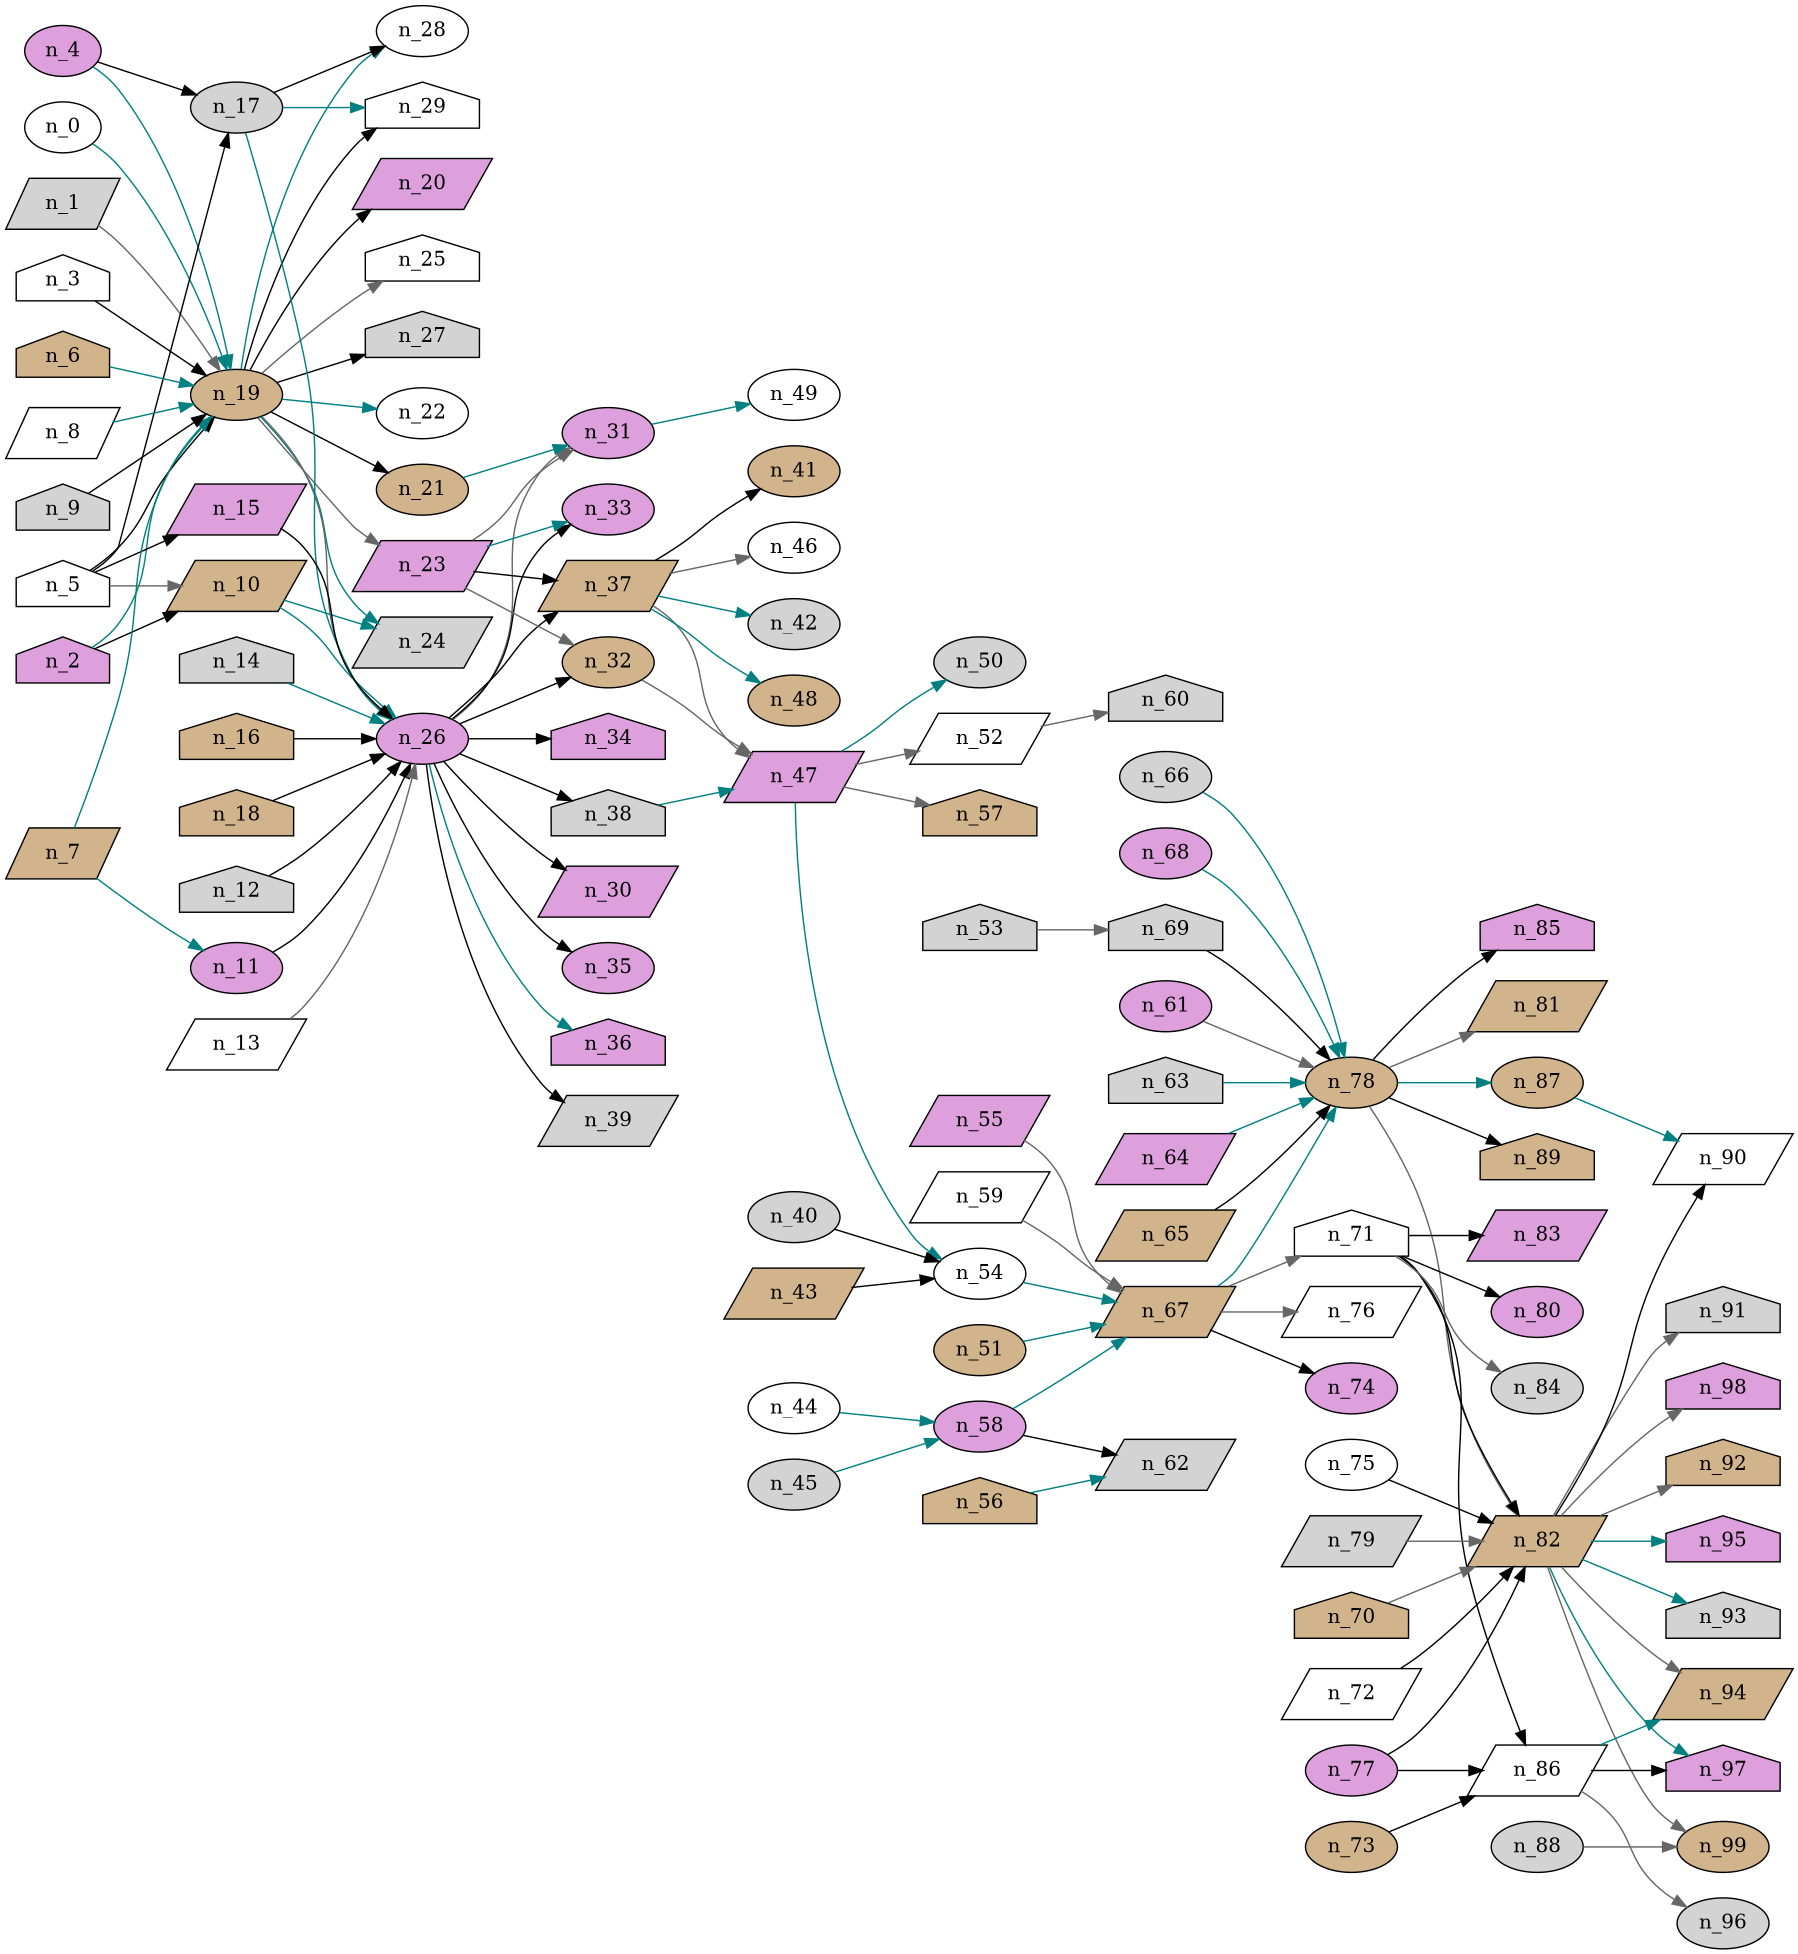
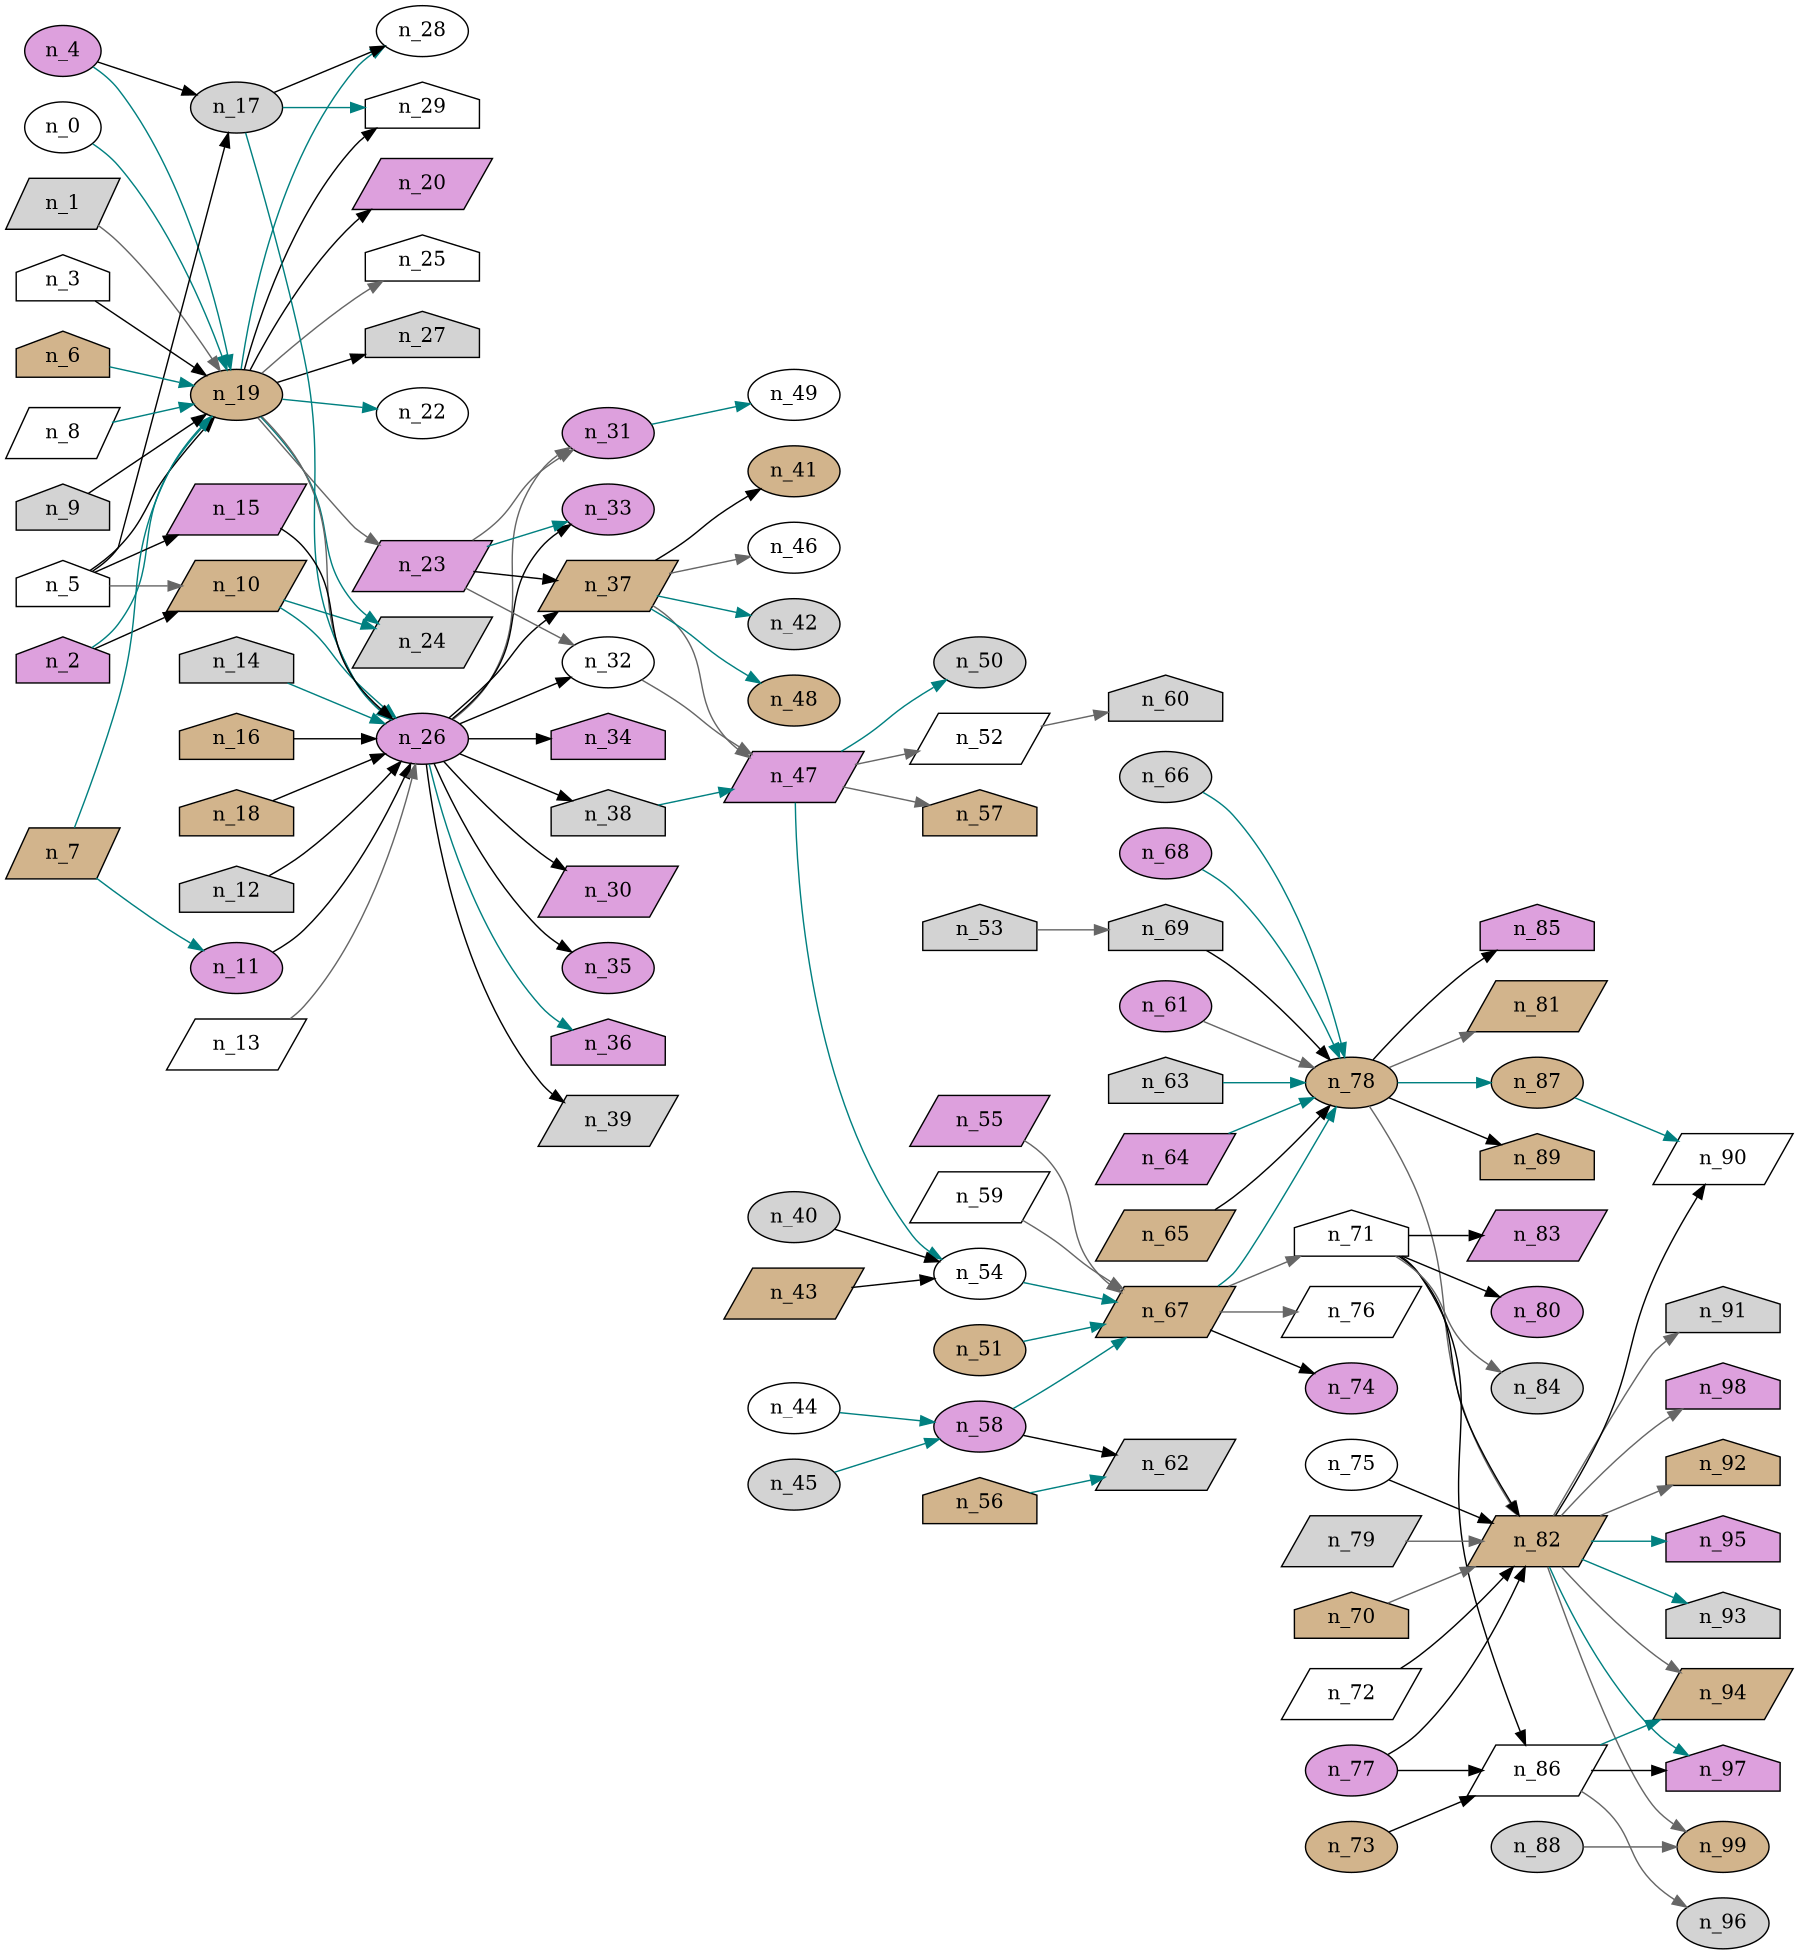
  digraph {
    rankdir=LR
    node [fillcolor=tan shape=ellipse style=filled]
    edge [color=black]
    n_0 [fillcolor=white]
    n_19
    n_24 [fillcolor=lightgrey shape=parallelogram]
    n_26 [fillcolor=plum]
    n_28 [fillcolor=white]
    n_29 [fillcolor=white shape=house]
    n_20 [fillcolor=plum shape=parallelogram]
    n_25 [fillcolor=white shape=house]
    n_27 [fillcolor=lightgrey shape=house]
    n_22 [fillcolor=white]
-   n_21
    n_23 [fillcolor=plum shape=parallelogram]
    n_31 [fillcolor=plum]
-   n_32
+   n_32 [fillcolor=white]
    n_33 [fillcolor=plum]
    n_37 [shape=parallelogram]
    n_30 [fillcolor=plum shape=parallelogram]
    n_35 [fillcolor=plum]
    n_36 [fillcolor=plum shape=house]
    n_39 [fillcolor=lightgrey shape=parallelogram]
    n_34 [fillcolor=plum shape=house]
    n_38 [fillcolor=lightgrey shape=house]
    n_1 [fillcolor=lightgrey shape=parallelogram]
    n_2 [fillcolor=plum shape=house]
    n_10 [shape=parallelogram]
    n_3 [fillcolor=white shape=house]
    n_4 [fillcolor=plum]
    n_17 [fillcolor=lightgrey]
    n_5 [fillcolor=white shape=house]
    n_15 [fillcolor=plum shape=parallelogram]
    n_6 [shape=house]
    n_7 [shape=parallelogram]
    n_11 [fillcolor=plum]
    n_8 [fillcolor=white shape=parallelogram]
    n_9 [fillcolor=lightgrey shape=house]
    n_49 [fillcolor=white]
    n_47 [fillcolor=plum shape=parallelogram]
    n_42 [fillcolor=lightgrey]
    n_48
    n_41
    n_46 [fillcolor=white]
    n_12 [fillcolor=lightgrey shape=house]
    n_13 [fillcolor=white shape=parallelogram]
    n_14 [fillcolor=lightgrey shape=house]
    n_16 [shape=house]
    n_18 [shape=house]
    n_54 [fillcolor=white]
    n_50 [fillcolor=lightgrey]
    n_52 [fillcolor=white shape=parallelogram]
    n_57 [shape=house]
    n_67 [shape=parallelogram]
    n_60 [fillcolor=lightgrey shape=house]
    n_40 [fillcolor=lightgrey]
    n_78
    n_71 [fillcolor=white shape=house]
    n_76 [fillcolor=white shape=parallelogram]
    n_74 [fillcolor=plum]
    n_43 [shape=parallelogram]
    n_44 [fillcolor=white]
    n_58 [fillcolor=plum]
    n_62 [fillcolor=lightgrey shape=parallelogram]
    n_45 [fillcolor=lightgrey]
    n_51
    n_82 [shape=parallelogram]
    n_87
    n_89 [shape=house]
    n_85 [fillcolor=plum shape=house]
    n_81 [shape=parallelogram]
    n_86 [fillcolor=white shape=parallelogram]
    n_83 [fillcolor=plum shape=parallelogram]
    n_80 [fillcolor=plum]
    n_84 [fillcolor=lightgrey]
    n_53 [fillcolor=lightgrey shape=house]
    n_69 [fillcolor=lightgrey shape=house]
    n_55 [fillcolor=plum shape=parallelogram]
    n_56 [shape=house]
    n_59 [fillcolor=white shape=parallelogram]
    n_61 [fillcolor=plum]
    n_94 [shape=parallelogram]
    n_97 [fillcolor=plum shape=house]
    n_91 [fillcolor=lightgrey shape=house]
    n_98 [fillcolor=plum shape=house]
    n_99
    n_92 [shape=house]
    n_95 [fillcolor=plum shape=house]
    n_93 [fillcolor=lightgrey shape=house]
    n_90 [fillcolor=white shape=parallelogram]
    n_63 [fillcolor=lightgrey shape=house]
    n_64 [fillcolor=plum shape=parallelogram]
    n_65 [shape=parallelogram]
    n_66 [fillcolor=lightgrey]
    n_96 [fillcolor=lightgrey]
    n_68 [fillcolor=plum]
    n_70 [shape=house]
    n_72 [fillcolor=white shape=parallelogram]
    n_73
    n_75 [fillcolor=white]
    n_77 [fillcolor=plum]
    n_79 [fillcolor=lightgrey shape=parallelogram]
    n_88 [fillcolor=lightgrey]
    n_0 -> n_19 [color=teal]
    n_19 -> n_24 [color=teal]
    n_19 -> n_26 [color=gray40]
    n_19 -> n_28 [color=teal]
    n_19 -> n_29
    n_19 -> n_20
    n_19 -> n_25 [color=gray40]
    n_19 -> n_27
    n_19 -> n_22 [color=teal]
-   n_19 -> n_21
    n_19 -> n_23 [color=gray40]
    n_26 -> n_31 [color=gray40]
    n_26 -> n_32
    n_26 -> n_33
    n_26 -> n_37
    n_26 -> n_30
    n_26 -> n_35
    n_26 -> n_36 [color=teal]
    n_26 -> n_39
    n_26 -> n_34
    n_26 -> n_38
-   n_21 -> n_31 [color=teal]
    n_23 -> n_31 [color=gray40]
    n_23 -> n_32 [color=gray40]
    n_23 -> n_33 [color=teal]
    n_23 -> n_37
    n_31 -> n_49 [color=teal]
    n_32 -> n_47 [color=gray40]
    n_37 -> n_47 [color=gray40]
    n_37 -> n_42 [color=teal]
    n_37 -> n_48 [color=teal]
    n_37 -> n_41
    n_37 -> n_46 [color=gray40]
    n_38 -> n_47 [color=teal]
    n_1 -> n_19 [color=gray40]
    n_2 -> n_19 [color=teal]
    n_2 -> n_10
    n_10 -> n_24 [color=teal]
    n_10 -> n_26 [color=teal]
    n_3 -> n_19
    n_4 -> n_19 [color=teal]
    n_4 -> n_17
    n_17 -> n_26 [color=teal]
    n_17 -> n_28
    n_17 -> n_29 [color=teal]
    n_5 -> n_19
    n_5 -> n_10 [color=gray40]
    n_5 -> n_17
    n_5 -> n_15
    n_15 -> n_26
    n_6 -> n_19 [color=teal]
    n_7 -> n_19 [color=teal]
    n_7 -> n_11 [color=teal]
    n_11 -> n_26
    n_8 -> n_19 [color=teal]
    n_9 -> n_19
    n_47 -> n_54 [color=teal]
    n_47 -> n_50 [color=teal]
    n_47 -> n_52 [color=gray40]
    n_47 -> n_57 [color=gray40]
    n_12 -> n_26
    n_13 -> n_26 [color=gray40]
    n_14 -> n_26 [color=teal]
    n_16 -> n_26
    n_18 -> n_26
    n_54 -> n_67 [color=teal]
    n_52 -> n_60 [color=gray40]
    n_67 -> n_78 [color=teal]
    n_67 -> n_71 [color=gray40]
    n_67 -> n_76 [color=gray40]
    n_67 -> n_74
    n_40 -> n_54
    n_78 -> n_82 [color=gray40]
    n_78 -> n_87 [color=teal]
    n_78 -> n_89
    n_78 -> n_85
    n_78 -> n_81 [color=gray40]
    n_71 -> n_82
    n_71 -> n_86
    n_71 -> n_83
    n_71 -> n_80
    n_71 -> n_84 [color=gray40]
    n_43 -> n_54
    n_44 -> n_58 [color=teal]
    n_58 -> n_67 [color=teal]
    n_58 -> n_62
    n_45 -> n_58 [color=teal]
    n_51 -> n_67 [color=teal]
    n_82 -> n_94 [color=gray40]
    n_82 -> n_97 [color=teal]
    n_82 -> n_91 [color=gray40]
    n_82 -> n_98 [color=gray40]
    n_82 -> n_99 [color=gray40]
    n_82 -> n_92 [color=gray40]
    n_82 -> n_95 [color=teal]
    n_82 -> n_93 [color=teal]
    n_82 -> n_90
    n_87 -> n_90 [color=teal]
    n_86 -> n_94 [color=teal]
    n_86 -> n_97
    n_86 -> n_96 [color=gray40]
    n_53 -> n_69 [color=gray40]
    n_69 -> n_78
    n_55 -> n_67 [color=gray40]
    n_56 -> n_62 [color=teal]
    n_59 -> n_67 [color=gray40]
    n_61 -> n_78 [color=gray40]
    n_63 -> n_78 [color=teal]
    n_64 -> n_78 [color=teal]
    n_65 -> n_78
    n_66 -> n_78 [color=teal]
    n_68 -> n_78 [color=teal]
    n_70 -> n_82 [color=gray40]
    n_72 -> n_82
    n_73 -> n_86
    n_75 -> n_82
    n_77 -> n_82
    n_77 -> n_86
    n_79 -> n_82 [color=gray40]
    n_88 -> n_99 [color=gray40]
  }
